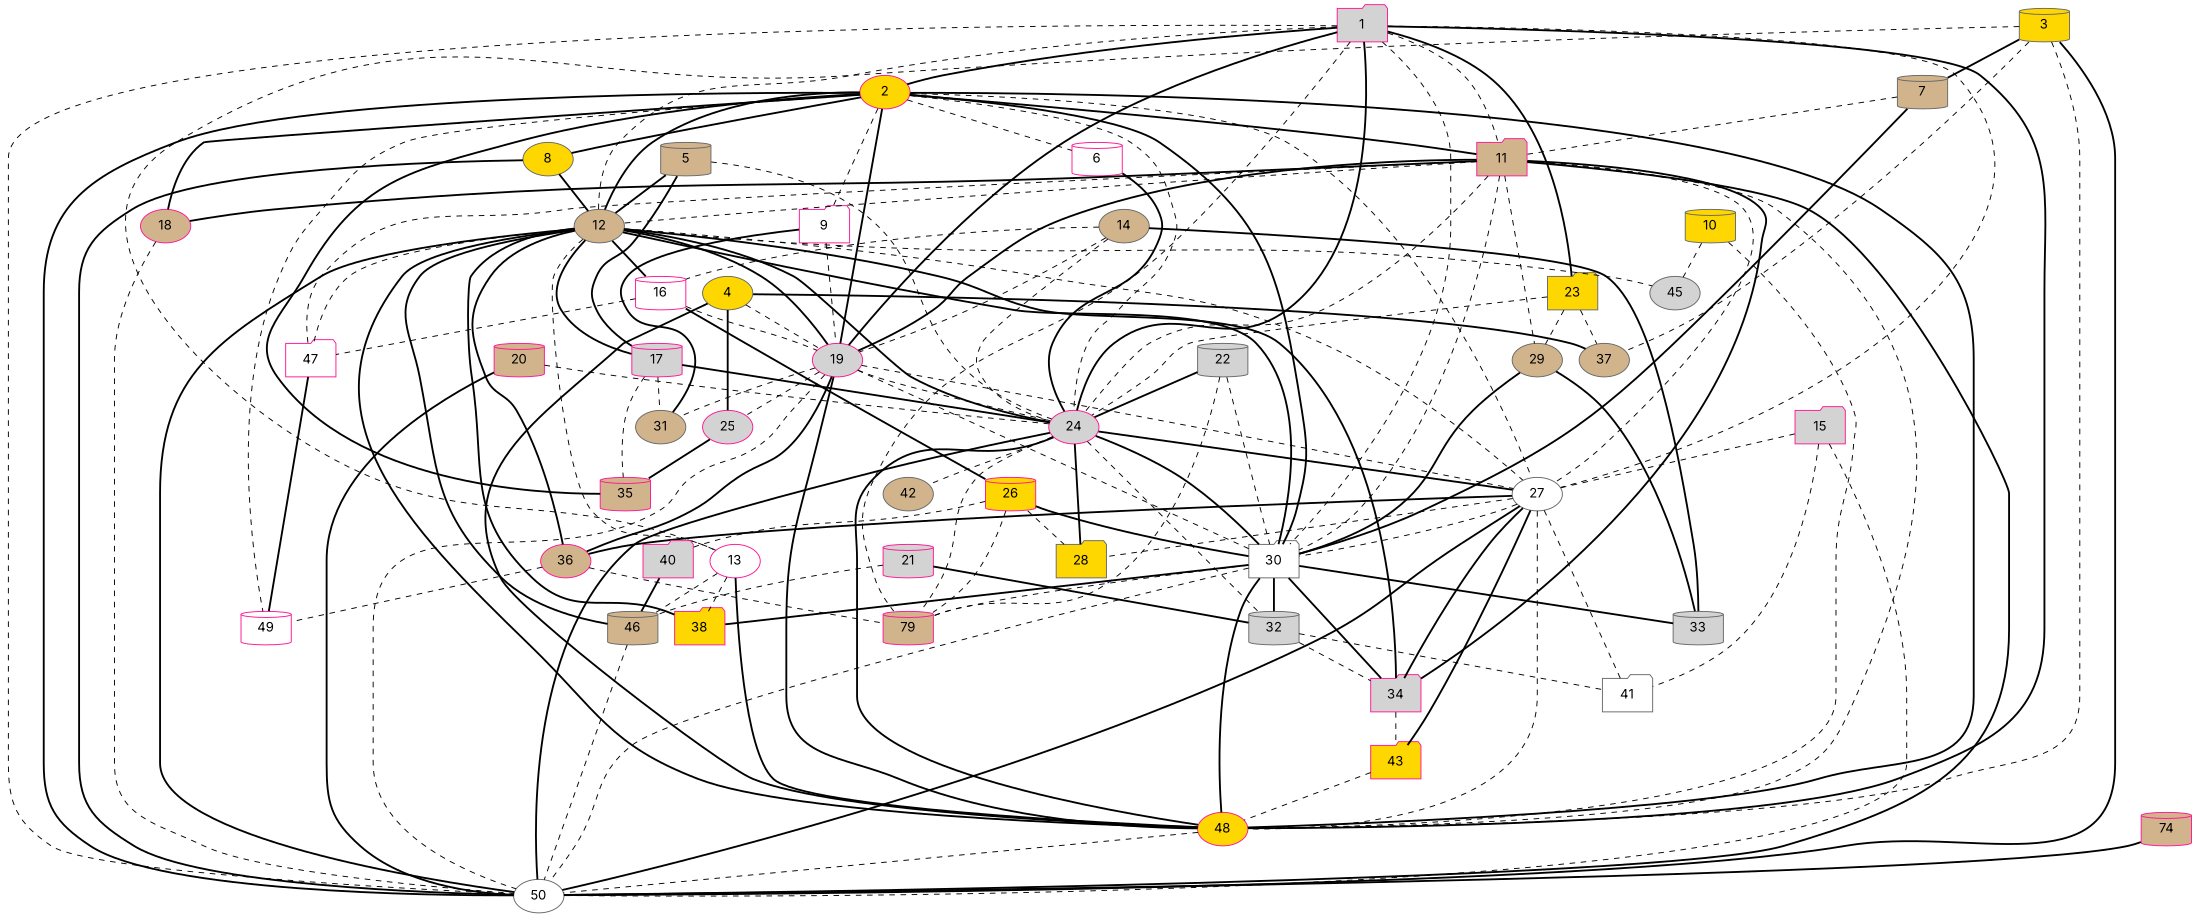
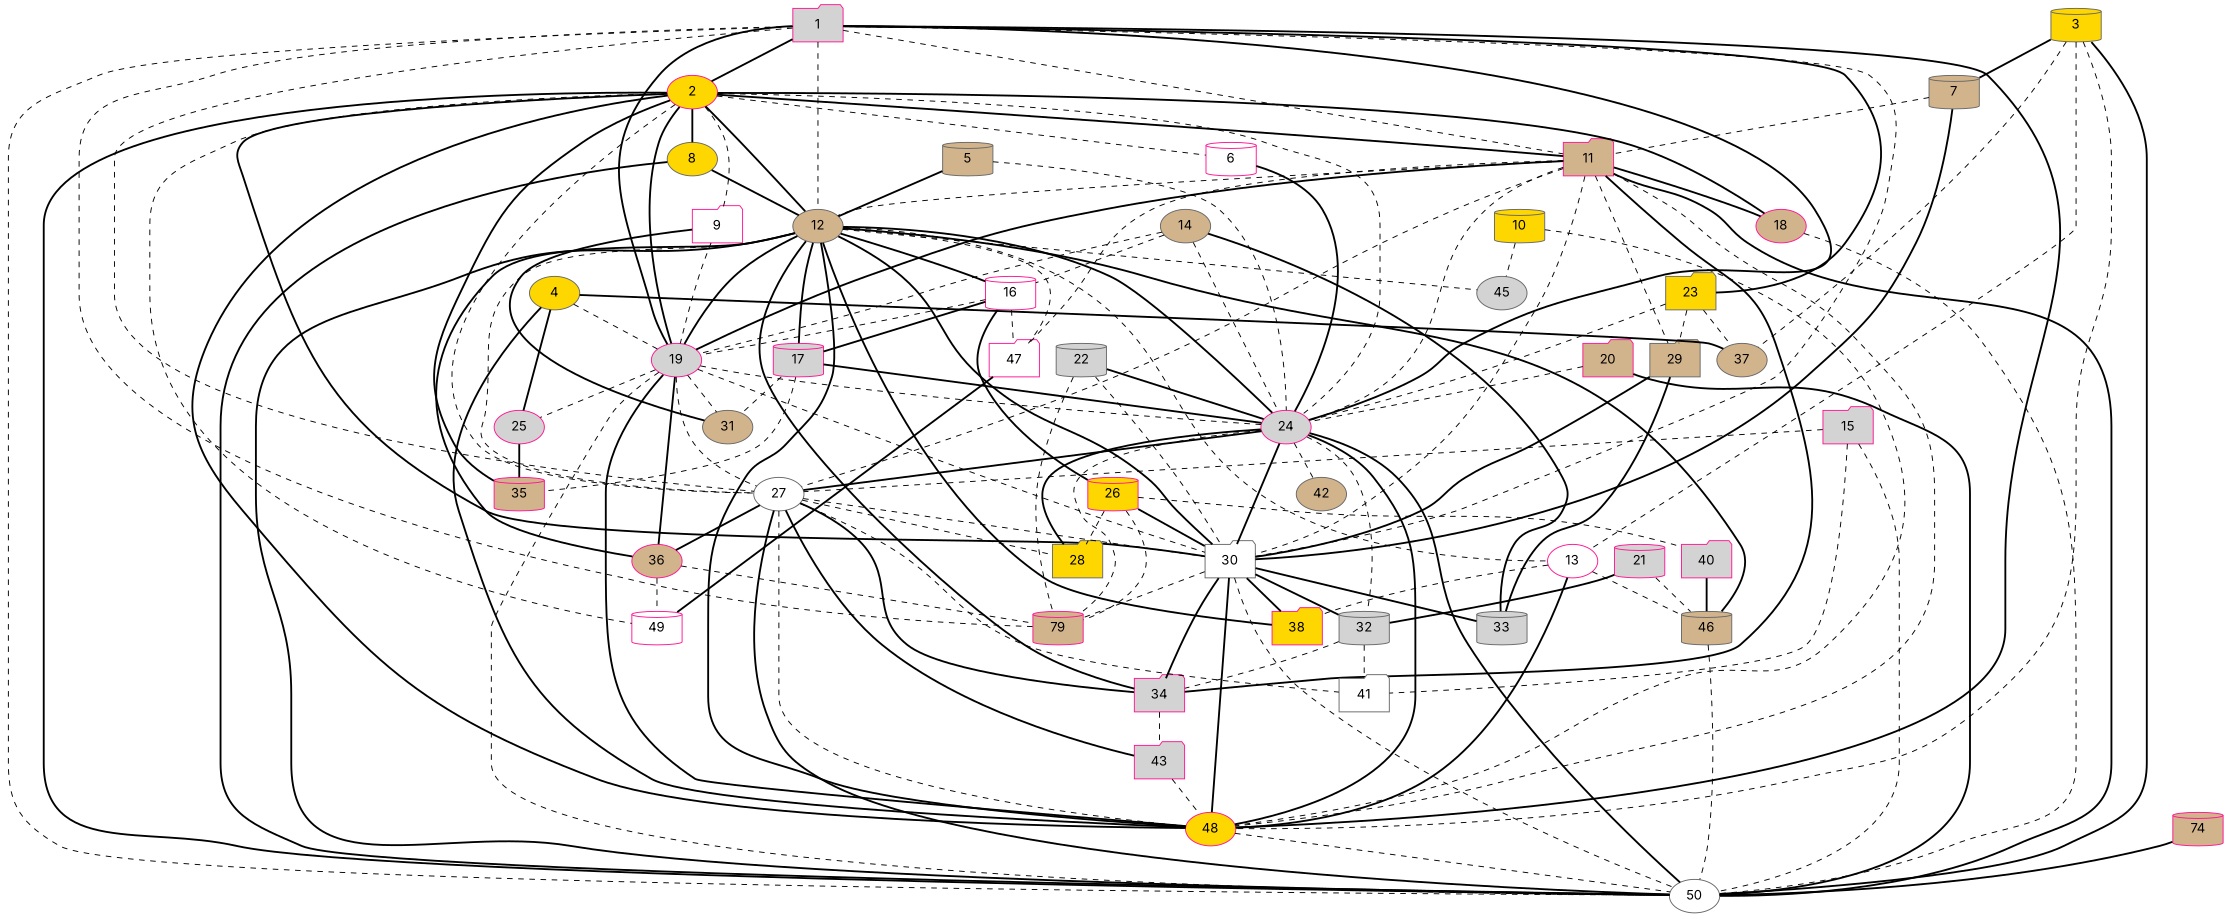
  graph {
    fontname=Inter
    node [color=deeppink fillcolor=tan fontname=Inter shape=ellipse style=filled]
    edge [fontname=Inter style=dashed weight=1.0]
    1 [fillcolor=lightgrey shape=folder]
    2 [fillcolor=gold]
    11 [shape=folder]
    12 [color=gray40]
    19 [fillcolor=lightgrey]
    23 [color=gray40 fillcolor=gold shape=folder]
    24 [fillcolor=lightgrey]
    27 [color=gray40 fillcolor=white]
    30 [color=gray40 fillcolor=white shape=folder]
    n10 [label=79 shape=cylinder]
    48 [fillcolor=gold]
    50 [color=gray40 fillcolor=white]
    6 [fillcolor=white shape=cylinder]
    8 [color=gray40 fillcolor=gold]
    9 [fillcolor=white shape=folder]
    18
    35 [shape=cylinder]
    49 [fillcolor=white shape=cylinder]
-   29 [color=gray40]
+   29 [color=gray40 shape=folder]
    34 [fillcolor=lightgrey shape=folder]
    47 [fillcolor=white shape=folder]
    13 [fillcolor=white]
    45 [color=gray40 fillcolor=lightgrey]
    16 [fillcolor=white shape=cylinder]
    17 [fillcolor=lightgrey shape=cylinder]
    36
    38 [fillcolor=gold shape=folder]
    46 [color=gray40 shape=cylinder]
    25 [fillcolor=lightgrey]
    31 [color=gray40]
    37 [color=gray40]
    32 [color=gray40 fillcolor=lightgrey shape=cylinder]
    28 [color=gray40 fillcolor=gold shape=folder]
    42 [color=gray40]
    41 [color=gray40 fillcolor=white shape=folder]
-   43 [fillcolor=gold shape=folder]
+   43 [fillcolor=lightgrey shape=folder]
    33 [color=gray40 fillcolor=lightgrey shape=cylinder]
    3 [color=gray40 fillcolor=gold shape=cylinder]
    7 [color=gray40 shape=cylinder]
    4 [color=gray40 fillcolor=gold]
    5 [color=gray40 shape=cylinder]
    10 [color=gray40 fillcolor=gold shape=cylinder]
    26 [fillcolor=gold shape=cylinder]
    14 [color=gray40]
    15 [fillcolor=lightgrey shape=folder]
    40 [fillcolor=lightgrey shape=folder]
-   20 [shape=cylinder]
+   20 [shape=folder]
    21 [fillcolor=lightgrey shape=cylinder]
    22 [color=gray40 fillcolor=lightgrey shape=cylinder]
    n50 [label=74 shape=cylinder]
    1 -- 2 [style=bold]
    1 -- 11
    1 -- 12 [weight=2.0]
    1 -- 19 [style=bold]
    1 -- 23 [style=bold]
    1 -- 24 [style=bold]
    1 -- 27
    1 -- 30
    1 -- n10
    1 -- 48 [style=bold]
    1 -- 50
    2 -- 11 [style=bold weight=2.0]
    2 -- 12 [style=bold weight=2.0]
    2 -- 19 [style=bold weight=2.0]
    2 -- 24
    2 -- 27 [weight=2.0]
    2 -- 30 [style=bold]
    2 -- 48 [style=bold weight=2.0]
    2 -- 50 [style=bold]
    2 -- 6
    2 -- 8 [style=bold]
    2 -- 9 [weight=2.0]
    2 -- 18 [style=bold]
    2 -- 35 [style=bold]
    2 -- 49
    11 -- 12
    11 -- 19 [style=bold]
    11 -- 24
    11 -- 27
    11 -- 30 [weight=2.0]
    11 -- 48
    11 -- 50 [style=bold]
    11 -- 18 [style=bold]
    11 -- 29 [weight=2.0]
    11 -- 34 [style=bold]
    11 -- 47
    12 -- 19 [style=bold weight=2.0]
    12 -- 24 [style=bold]
    12 -- 27
    12 -- 30 [style=bold weight=3.0]
    12 -- 48 [style=bold weight=2.0]
    12 -- 50 [style=bold]
    12 -- 34 [style=bold]
    12 -- 47
    12 -- 13
    12 -- 45 [weight=2.0]
    12 -- 16 [style=bold]
    12 -- 17 [style=bold]
    12 -- 36 [style=bold weight=2.0]
    12 -- 38 [style=bold]
    12 -- 46 [style=bold]
    19 -- 24
    19 -- 27 [weight=2.0]
    19 -- 30
    19 -- 48 [style=bold]
    19 -- 50 [weight=2.0]
    19 -- 36 [style=bold]
    19 -- 25 [weight=2.0]
    19 -- 31
    23 -- 24
    23 -- 29
    23 -- 37
    24 -- 27 [style=bold]
    24 -- 30 [style=bold weight=2.0]
    24 -- n10
    24 -- 48 [style=bold]
    24 -- 50 [style=bold]
    24 -- 32
    24 -- 28 [style=bold]
    24 -- 42
    27 -- 30
    27 -- 48
    27 -- 50 [style=bold]
    27 -- 34 [style=bold]
    27 -- 36 [style=bold]
    27 -- 28
    27 -- 41
    27 -- 43 [style=bold]
    30 -- n10
    30 -- 48 [style=bold]
    30 -- 50
    30 -- 34 [style=bold]
    30 -- 38 [style=bold]
    30 -- 32 [style=bold]
    30 -- 33 [style=bold]
    48 -- 50
    6 -- 24 [style=bold]
    8 -- 12 [style=bold]
    8 -- 50 [style=bold]
    9 -- 19
    9 -- 31 [style=bold]
    18 -- 50
    29 -- 30 [style=bold]
    29 -- 33 [style=bold]
    34 -- 43
    47 -- 49 [style=bold]
    13 -- 48 [style=bold weight=2.0]
    13 -- 38
    13 -- 46
    16 -- 19
    16 -- 47
-   5 -- 17 [style=bold]
+   16 -- 17 [style=bold]
    16 -- 26 [style=bold]
    17 -- 24 [style=bold]
    17 -- 35
    17 -- 31
    36 -- n10
    36 -- 49
    46 -- 50
    25 -- 35 [style=bold]
    32 -- 34
    32 -- 41
    43 -- 48
    3 -- 48
    3 -- 50 [style=bold]
    3 -- 13
    3 -- 37
    3 -- 7 [style=bold]
    7 -- 11
    7 -- 30 [style=bold]
    4 -- 19
    4 -- 48 [style=bold]
    4 -- 25 [style=bold]
    4 -- 37 [style=bold]
    5 -- 12 [style=bold]
    5 -- 24
    10 -- 48
    10 -- 45
    26 -- 30 [style=bold]
    26 -- n10
    26 -- 28
    26 -- 40
    14 -- 19
    14 -- 24
    14 -- 16
    14 -- 33 [style=bold]
    15 -- 27
    15 -- 50
    15 -- 41
    40 -- 46 [style=bold]
    20 -- 24
    20 -- 50 [style=bold weight=2.0]
    21 -- 46
    21 -- 32 [style=bold]
    22 -- 24 [style=bold]
    22 -- 30
    22 -- n10
    n50 -- 50 [style=bold weight=2.0]
  }
